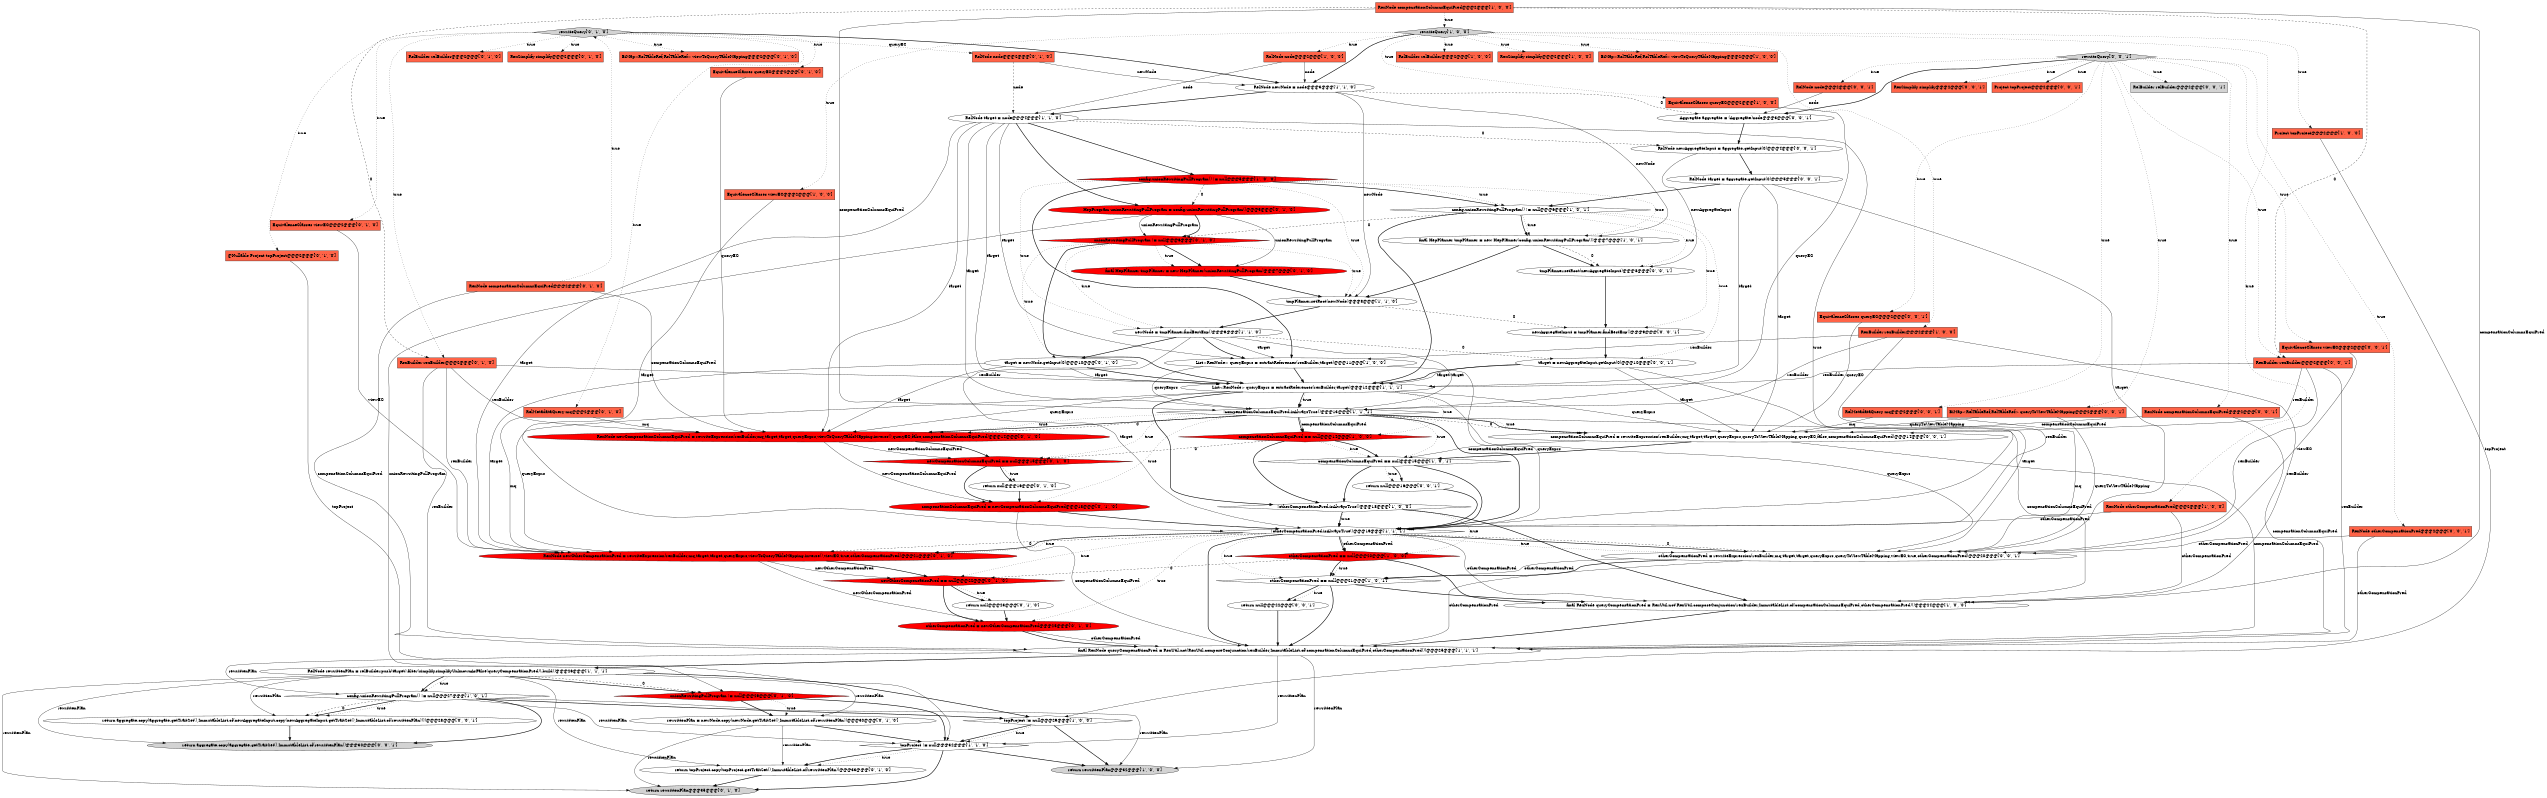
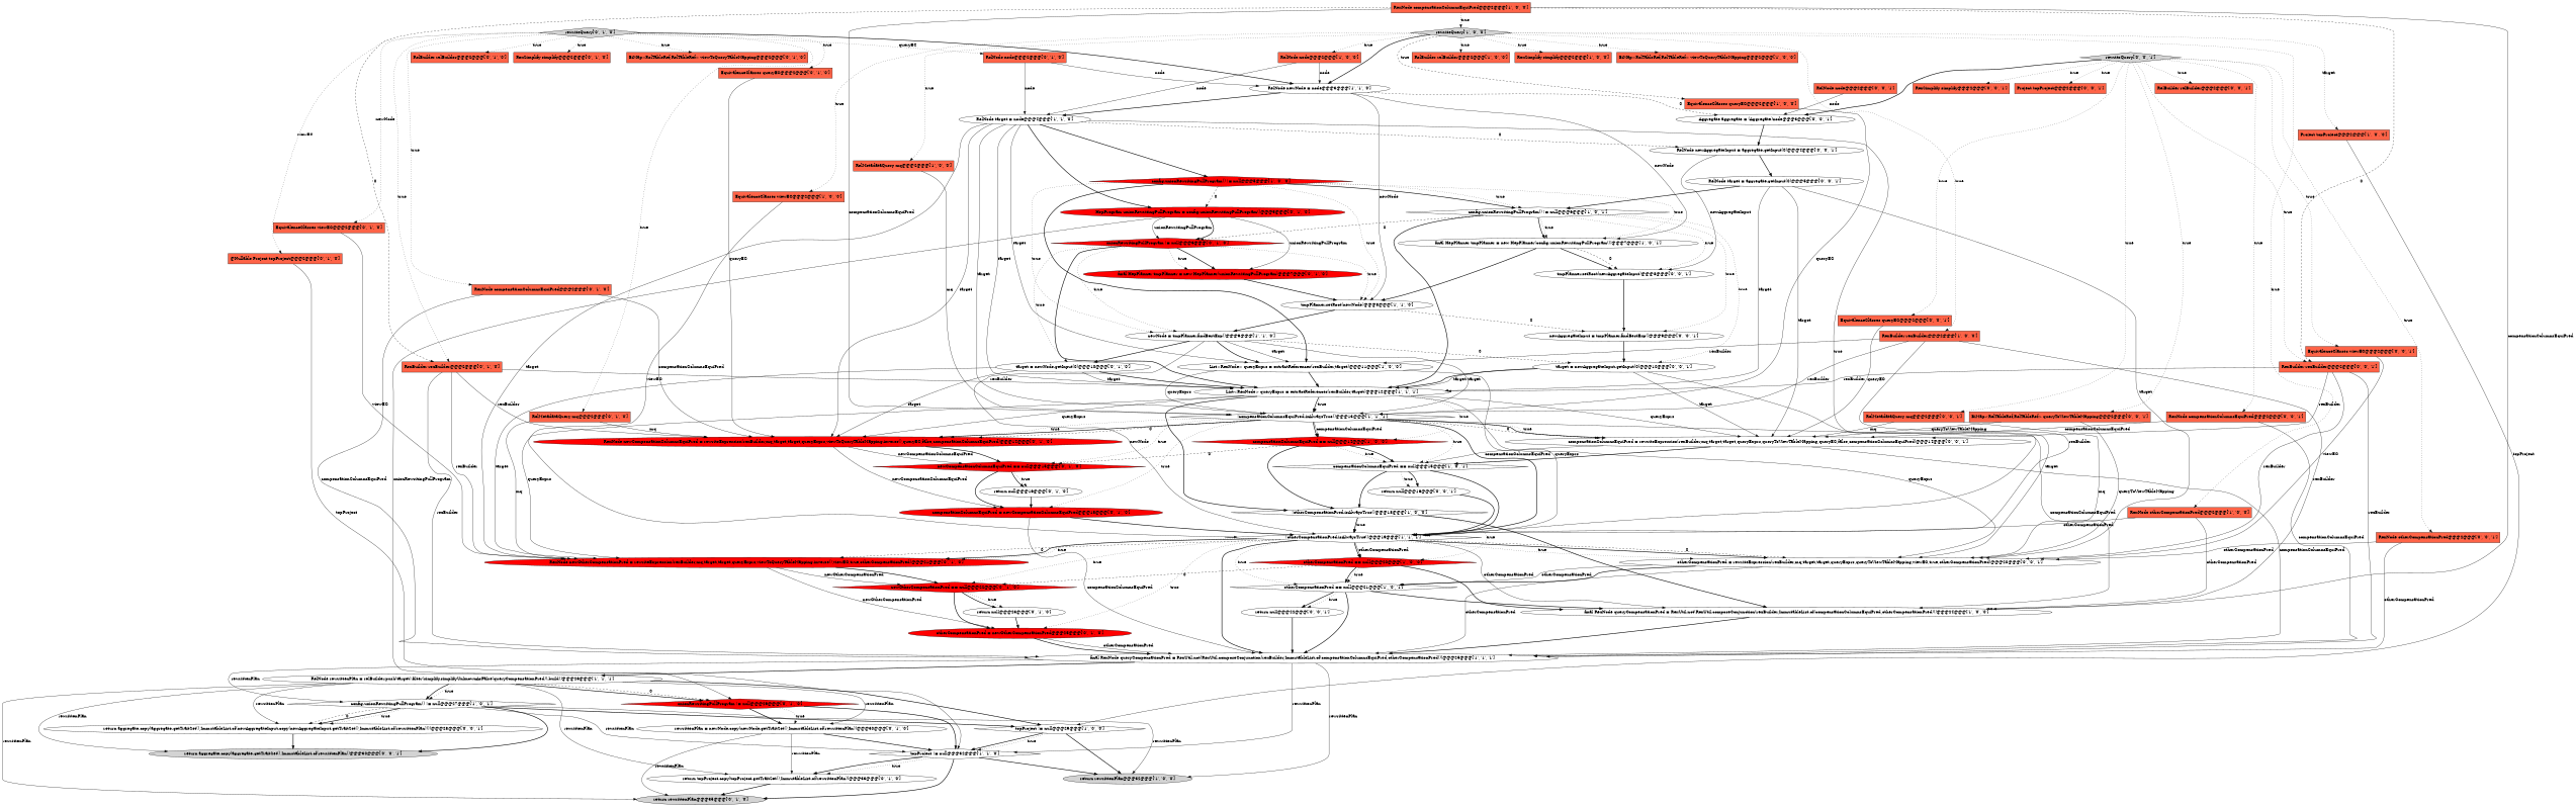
  digraph {
    node [fillcolor=white shape=ellipse style=filled]
    edge [style=solid]
    n1 [fillcolor=tomato label="BiMap<RelTableRef,RelTableRef> viewToQueryTableMapping@@@2@@@['0', '1', '0']" shape=box]
    n2 [fillcolor=tomato label="EquivalenceClasses queryEC@@@2@@@['0', '1', '0']" shape=box]
    n3 [fillcolor=red label="RexNode newCompensationColumnsEquiPred = rewriteExpression(rexBuilder,mq,target,target,queryExprs,viewToQueryTableMapping.inverse(),queryEC,false,compensationColumnsEquiPred)@@@14@@@['0', '1', '0']"]
    n4 [fillcolor=red label="compensationColumnsEquiPred = newCompensationColumnsEquiPred@@@18@@@['0', '1', '0']"]
    n5 [fillcolor=red label="newCompensationColumnsEquiPred == null@@@15@@@['0', '1', '0']" shape=diamond]
    n6 [fillcolor=tomato label="Project topProject@@@2@@@['0', '0', '1']" shape=box]
    n7 [fillcolor=red label="config.unionRewritingPullProgram() != null@@@5@@@['1', '0', '0']" shape=diamond]
    n8 [label="config.unionRewritingPullProgram() != null@@@6@@@['1', '0', '1']" shape=diamond]
    n9 [label="final HepPlanner tmpPlanner = new HepPlanner(config.unionRewritingPullProgram())@@@7@@@['1', '0', '1']"]
    n10 [label="newNode = tmpPlanner.findBestExp()@@@9@@@['1', '1', '0']"]
    n11 [label="List<RexNode> queryExprs = extractReferences(rexBuilder,target)@@@11@@@['1', '0', '0']"]
    n12 [fillcolor=red label="HepProgram unionRewritingPullProgram = config.unionRewritingPullProgram()@@@5@@@['0', '1', '0']"]
    n13 [label="tmpPlanner.setRoot(newNode)@@@8@@@['1', '1', '0']"]
    n14 [label="List<RexNode> queryExprs = extractReferences(rexBuilder,target)@@@12@@@['1', '1', '1']"]
    n15 [label="target = newAggregateInput.getInput(0)@@@10@@@['0', '0', '1']"]
    n16 [label="tmpPlanner.setRoot(newAggregateInput)@@@8@@@['0', '0', '1']"]
    n17 [label="newAggregateInput = tmpPlanner.findBestExp()@@@9@@@['0', '0', '1']"]
    n18 [fillcolor=red label="unionRewritingPullProgram != null@@@6@@@['0', '1', '0']" shape=diamond]
    n19 [label="!compensationColumnsEquiPred.isAlwaysTrue()@@@13@@@['1', '1', '1']" shape=diamond]
    n20 [label="!otherCompensationPred.isAlwaysTrue()@@@19@@@['1', '1', '1']" shape=diamond]
    n21 [label="target = newNode.getInput(0)@@@10@@@['0', '1', '0']"]
    n22 [fillcolor=red label="unionRewritingPullProgram != null@@@29@@@['0', '1', '0']" shape=diamond]
    n23 [fillcolor=red label="final HepPlanner tmpPlanner = new HepPlanner(unionRewritingPullProgram)@@@7@@@['0', '1', '0']"]
    n24 [fillcolor=tomato label="RexBuilder rexBuilder@@@2@@@['0', '1', '0']" shape=box]
    n25 [label="final RexNode queryCompensationPred = RexUtil.not(RexUtil.composeConjunction(rexBuilder,ImmutableList.of(compensationColumnsEquiPred,otherCompensationPred)))@@@25@@@['1', '1', '1']"]
    n26 [fillcolor=red label="RexNode newOtherCompensationPred = rewriteExpression(rexBuilder,mq,target,target,queryExprs,viewToQueryTableMapping.inverse(),viewEC,true,otherCompensationPred)@@@21@@@['0', '1', '0']"]
    n27 [label="config.unionRewritingPullProgram() != null@@@27@@@['1', '0', '1']" shape=diamond]
    n28 [label="topProject != null@@@32@@@['1', '1', '0']" shape=diamond]
    n29 [label="RelNode rewrittenPlan = relBuilder.push(target).filter(simplify.simplifyUnknownAsFalse(queryCompensationPred)).build()@@@26@@@['1', '1', '1']"]
    n30 [fillcolor=lightgray label="return rewrittenPlan@@@32@@@['1', '0', '0']"]
    n31 [fillcolor=red label="otherCompensationPred = newOtherCompensationPred@@@25@@@['0', '1', '0']"]
    n32 [fillcolor=red label="newOtherCompensationPred == null@@@22@@@['0', '1', '0']" shape=diamond]
    n33 [label="!otherCompensationPred.isAlwaysTrue()@@@18@@@['1', '0', '0']" shape=diamond]
    n34 [label="compensationColumnsEquiPred = rewriteExpression(rexBuilder,mq,target,target,queryExprs,queryToViewTableMapping,queryEC,false,compensationColumnsEquiPred)@@@14@@@['0', '0', '1']"]
    n35 [label="otherCompensationPred = rewriteExpression(rexBuilder,mq,target,target,queryExprs,queryToViewTableMapping,viewEC,true,otherCompensationPred)@@@20@@@['0', '0', '1']"]
    n36 [fillcolor=red label="compensationColumnsEquiPred == null@@@14@@@['1', '0', '0']" shape=diamond]
    n37 [fillcolor=lightgray label="return aggregate.copy(aggregate.getTraitSet(),ImmutableList.of(rewrittenPlan))@@@30@@@['0', '0', '1']"]
    n38 [label="return aggregate.copy(aggregate.getTraitSet(),ImmutableList.of(newAggregateInput.copy(newAggregateInput.getTraitSet(),ImmutableList.of(rewrittenPlan))))@@@28@@@['0', '0', '1']"]
    n39 [label="topProject != null@@@29@@@['1', '0', '0']" shape=diamond]
    n40 [fillcolor=lightgray label="return rewrittenPlan@@@35@@@['0', '1', '0']"]
    n41 [label="return topProject.copy(topProject.getTraitSet(),ImmutableList.of(rewrittenPlan))@@@33@@@['0', '1', '0']"]
    n42 [label="rewrittenPlan = newNode.copy(newNode.getTraitSet(),ImmutableList.of(rewrittenPlan))@@@30@@@['0', '1', '0']"]
    n43 [fillcolor=tomato label="EquivalenceClasses queryEC@@@2@@@['1', '0', '0']" shape=box]
    n44 [label="final RexNode queryCompensationPred = RexUtil.not(RexUtil.composeConjunction(rexBuilder,ImmutableList.of(compensationColumnsEquiPred,otherCompensationPred)))@@@24@@@['1', '0', '0']"]
    n45 [label="compensationColumnsEquiPred == null@@@15@@@['1', '0', '1']" shape=diamond]
    n46 [label="return null@@@16@@@['0', '0', '1']"]
    n47 [fillcolor=red label="otherCompensationPred == null@@@20@@@['1', '0', '0']" shape=diamond]
    n48 [label="otherCompensationPred == null@@@21@@@['1', '0', '1']" shape=diamond]
    n49 [fillcolor=tomato label="BiMap<RelTableRef,RelTableRef> viewToQueryTableMapping@@@2@@@['1', '0', '0']" shape=box]
    n50 [label="Aggregate aggregate = (Aggregate)node@@@3@@@['0', '0', '1']"]
    n51 [label="RelNode newAggregateInput = aggregate.getInput(0)@@@4@@@['0', '0', '1']"]
    n52 [label="RelNode target = aggregate.getInput(0)@@@5@@@['0', '0', '1']"]
    n53 [label="return null@@@23@@@['0', '1', '0']"]
    n54 [fillcolor=tomato label="RexNode otherCompensationPred@@@2@@@['1', '0', '0']" shape=box]
    n55 [fillcolor=tomato label="EquivalenceClasses queryEC@@@2@@@['0', '0', '1']" shape=box]
    n56 [label="return null@@@22@@@['0', '0', '1']"]
    n57 [label="return null@@@16@@@['0', '1', '0']"]
    n58 [fillcolor=tomato label="RexNode compensationColumnsEquiPred@@@2@@@['0', '0', '1']" shape=box]
    n59 [label="RelNode newNode = node@@@3@@@['1', '1', '0']"]
    n60 [label="RelNode target = node@@@4@@@['1', '1', '0']"]
    n61 [fillcolor=tomato label="RelBuilder relBuilder@@@2@@@['0', '1', '0']" shape=box]
    n62 [fillcolor=tomato label="RexBuilder rexBuilder@@@2@@@['1', '0', '0']" shape=box]
    n63 [fillcolor=tomato label="RelNode node@@@2@@@['0', '1', '0']" shape=box]
    n64 [fillcolor=tomato label="RelBuilder relBuilder@@@2@@@['1', '0', '0']" shape=box]
    n65 [fillcolor=lightgray label="rewriteQuery['0', '0', '1']" shape=diamond]
    n66 [fillcolor=tomato label="RelNode node@@@2@@@['0', '0', '1']" shape=box]
    n67 [fillcolor=tomato label="EquivalenceClasses viewEC@@@2@@@['0', '0', '1']" shape=box]
-   n68 [fillcolor=lightgray label="RelBuilder relBuilder@@@2@@@['0', '0', '1']" shape=box]
+   n68 [fillcolor=tomato label="RelBuilder relBuilder@@@2@@@['0', '0', '1']" shape=box]
    n69 [fillcolor=tomato label="RexBuilder rexBuilder@@@2@@@['0', '0', '1']" shape=box]
    n70 [fillcolor=tomato label="RexSimplify simplify@@@2@@@['0', '0', '1']" shape=box]
    n71 [fillcolor=tomato label="RexNode otherCompensationPred@@@2@@@['0', '0', '1']" shape=box]
    n72 [fillcolor=tomato label="BiMap<RelTableRef,RelTableRef> queryToViewTableMapping@@@2@@@['0', '0', '1']" shape=box]
    n73 [fillcolor=tomato label="RelMetadataQuery mq@@@2@@@['0', '0', '1']" shape=box]
    n74 [fillcolor=tomato label="Project topProject@@@2@@@['1', '0', '0']" shape=box]
    n75 [fillcolor=tomato label="@Nullable Project topProject@@@2@@@['0', '1', '0']" shape=box]
    n76 [fillcolor=lightgray label="rewriteQuery['1', '0', '0']" shape=diamond]
    n77 [fillcolor=tomato label="RexSimplify simplify@@@2@@@['1', '0', '0']" shape=box]
    n78 [fillcolor=tomato label="RelNode node@@@2@@@['1', '0', '0']" shape=box]
+   n79 [fillcolor=tomato label="RelMetadataQuery mq@@@2@@@['1', '0', '0']" shape=box]
    n80 [fillcolor=tomato label="EquivalenceClasses viewEC@@@2@@@['1', '0', '0']" shape=box]
    n81 [fillcolor=tomato label="RexNode compensationColumnsEquiPred@@@2@@@['1', '0', '0']" shape=box]
    n82 [fillcolor=tomato label="RexNode compensationColumnsEquiPred@@@2@@@['0', '1', '0']" shape=box]
    n83 [fillcolor=tomato label="RexSimplify simplify@@@2@@@['0', '1', '0']" shape=box]
    n84 [fillcolor=lightgray label="rewriteQuery['0', '1', '0']" shape=diamond]
    n85 [fillcolor=tomato label="EquivalenceClasses viewEC@@@2@@@['0', '1', '0']" shape=box]
    n86 [fillcolor=tomato label="RelMetadataQuery mq@@@2@@@['0', '1', '0']" shape=box]
    n2 -> n3 [label=queryEC]
    n3 -> n4 [label=newCompensationColumnsEquiPred]
    n3 -> n5 [label=newCompensationColumnsEquiPred]
    n3 -> n5 [style=bold]
    n4 -> n20 [style=bold]
    n4 -> n25 [label=compensationColumnsEquiPred]
    n5 -> n4 [style=bold]
    n5 -> n57 [label=true style=dotted]
    n5 -> n57 [style=bold]
    n7 -> n8 [style=bold]
    n7 -> n8 [label=true style=dotted]
    n7 -> n9 [label=true style=dotted]
    n7 -> n10 [label=true style=dotted]
    n7 -> n11 [style=bold]
    n7 -> n12 [label=0 style=dashed]
    n7 -> n13 [label=true style=dotted]
    n8 -> n9 [label=true style=dotted]
    n8 -> n9 [style=bold]
    n8 -> n14 [style=bold]
    n8 -> n15 [label=true style=dotted]
    n8 -> n16 [label=true style=dotted]
    n8 -> n17 [label=true style=dotted]
    n8 -> n18 [label=0 style=dashed]
    n9 -> n13 [style=bold]
    n9 -> n16 [style=bold]
    n9 -> n16 [label=0 style=dashed]
    n10 -> n11 [label=target]
    n10 -> n11 [style=bold]
    n10 -> n15 [label=0 style=dashed]
    n10 -> n19 [label=target]
-   n10 -> n20 [label=target]
+   n10 -> n20 [label=newNode]
    n10 -> n21 [style=bold]
    n11 -> n14 [style=bold]
    n11 -> n19 [label=queryExprs]
    n11 -> n20 [label=queryExprs]
    n12 -> n18 [label=unionRewritingPullProgram]
    n12 -> n18 [style=bold]
    n12 -> n22 [label=unionRewritingPullProgram]
    n12 -> n23 [label=unionRewritingPullProgram]
    n13 -> n10 [style=bold]
    n13 -> n17 [label=0 style=dashed]
    n14 -> n3 [label=queryExprs]
    n14 -> n19 [label=true style=dotted]
    n14 -> n19 [style=bold]
    n14 -> n26 [label=queryExprs]
    n14 -> n33 [style=bold]
    n14 -> n34 [label=queryExprs]
    n14 -> n35 [label=queryExprs]
    n14 -> n36 [label=true style=dotted]
    n15 -> n14 [label=target]
    n15 -> n14 [style=bold]
    n15 -> n34 [label=target]
    n15 -> n35 [label=target]
    n16 -> n17 [style=bold]
    n17 -> n15 [style=bold]
    n18 -> n10 [label=true style=dotted]
    n18 -> n13 [label=true style=dotted]
    n18 -> n14 [style=bold]
    n18 -> n21 [label=true style=dotted]
    n18 -> n23 [style=bold]
    n18 -> n23 [label=true style=dotted]
    n19 -> n3 [style=bold]
    n19 -> n3 [label=0 style=dashed]
    n19 -> n3 [label=true style=dotted]
    n19 -> n4 [label=true style=dotted]
    n19 -> n5 [label=true style=dotted]
    n19 -> n20 [style=bold]
    n19 -> n34 [label=true style=dotted]
    n19 -> n34 [label=0 style=dashed]
    n19 -> n34 [style=bold]
    n19 -> n36 [style=bold]
    n19 -> n36 [label=compensationColumnsEquiPred]
    n19 -> n44 [label=compensationColumnsEquiPred]
    n19 -> n45 [label=true style=dotted]
    n20 -> n25 [style=bold]
    n20 -> n26 [label=true style=dotted]
    n20 -> n26 [label=0 style=dashed]
    n20 -> n26 [style=bold]
    n20 -> n31 [label=true style=dotted]
    n20 -> n32 [label=true style=dotted]
    n20 -> n35 [label=true style=dotted]
    n20 -> n35 [style=bold]
    n20 -> n35 [label=0 style=dashed]
    n20 -> n44 [label=otherCompensationPred]
    n20 -> n47 [label=otherCompensationPred]
    n20 -> n47 [style=bold]
    n20 -> n48 [label=true style=dotted]
    n21 -> n3 [label=target]
    n21 -> n14 [label=target]
    n21 -> n14 [style=bold]
    n21 -> n26 [label=target]
    n22 -> n28 [style=bold]
    n22 -> n42 [label=true style=dotted]
    n22 -> n42 [style=bold]
    n23 -> n13 [style=bold]
    n24 -> n3 [label=rexBuilder]
    n24 -> n14 [label=rexBuilder]
    n24 -> n25 [label=rexBuilder]
    n24 -> n26 [label=rexBuilder]
    n25 -> n27 [label=rewrittenPlan]
    n25 -> n28 [label=rewrittenPlan]
    n25 -> n29 [style=bold]
    n25 -> n30 [label=rewrittenPlan]
    n26 -> n31 [label=newOtherCompensationPred]
    n26 -> n32 [style=bold]
    n26 -> n32 [label=newOtherCompensationPred]
    n27 -> n28 [label=rewrittenPlan]
    n27 -> n30 [label=rewrittenPlan]
    n27 -> n37 [style=bold]
    n27 -> n38 [style=bold]
    n27 -> n38 [label=true style=dotted]
    n27 -> n38 [label=0 style=dashed]
    n27 -> n39 [style=bold]
    n28 -> n30 [style=bold]
    n28 -> n40 [style=bold]
    n28 -> n41 [label=true style=dotted]
    n28 -> n41 [style=bold]
    n29 -> n22 [style=bold]
    n29 -> n22 [label=0 style=dashed]
    n29 -> n27 [label=true style=dotted]
    n29 -> n27 [style=bold]
    n29 -> n37 [label=rewrittenPlan]
    n29 -> n38 [label=rewrittenPlan]
    n29 -> n39 [style=bold]
    n29 -> n40 [label=rewrittenPlan]
    n29 -> n41 [label=rewrittenPlan]
    n29 -> n42 [label=rewrittenPlan]
    n31 -> n25 [label=otherCompensationPred]
    n31 -> n25 [style=bold]
    n32 -> n31 [style=bold]
    n32 -> n53 [label=true style=dotted]
    n32 -> n53 [style=bold]
    n33 -> n20 [style=bold]
    n33 -> n20 [label=true style=dotted]
    n33 -> n44 [style=bold]
    n33 -> n47 [label=true style=dotted]
    n34 -> n25 [label=compensationColumnsEquiPred]
    n34 -> n45 [style=bold]
    n34 -> n45 [label=compensationColumnsEquiPred]
    n35 -> n25 [label=otherCompensationPred]
    n35 -> n48 [label=otherCompensationPred]
    n35 -> n48 [style=bold]
    n36 -> n5 [label=0 style=dashed]
    n36 -> n33 [style=bold]
    n36 -> n45 [label=true style=dotted]
    n36 -> n45 [style=bold]
    n38 -> n37 [style=bold]
    n39 -> n28 [style=bold]
    n39 -> n28 [label=true style=dotted]
    n39 -> n30 [style=bold]
    n41 -> n40 [style=bold]
    n42 -> n28 [style=bold]
    n42 -> n40 [label=rewrittenPlan]
    n42 -> n41 [label=rewrittenPlan]
    n43 -> n19 [label=queryEC]
    n44 -> n25 [style=bold]
    n45 -> n20 [style=bold]
    n45 -> n33 [style=bold]
    n45 -> n46 [style=bold]
    n45 -> n46 [label=true style=dotted]
    n46 -> n20 [style=bold]
    n47 -> n32 [label=0 style=dashed]
    n47 -> n44 [style=bold]
    n47 -> n48 [label=true style=dotted]
    n47 -> n48 [style=bold]
    n48 -> n25 [style=bold]
    n48 -> n44 [style=bold]
    n48 -> n56 [style=bold]
    n48 -> n56 [label=true style=dotted]
    n50 -> n51 [style=bold]
    n51 -> n16 [label=newAggregateInput]
    n51 -> n52 [style=bold]
    n52 -> n8 [style=bold]
    n52 -> n14 [label=target]
    n52 -> n34 [label=target]
    n52 -> n35 [label=target]
    n53 -> n31 [style=bold]
    n54 -> n20 [label=otherCompensationPred]
    n54 -> n44 [label=otherCompensationPred]
    n55 -> n34 [label=queryEC]
    n56 -> n25 [style=bold]
    n57 -> n4 [style=bold]
    n58 -> n25 [label=compensationColumnsEquiPred]
    n58 -> n34 [label=compensationColumnsEquiPred]
    n59 -> n9 [label=newNode]
    n59 -> n13 [label=newNode]
    n59 -> n50 [label=0 style=dashed]
    n59 -> n60 [style=bold]
    n60 -> n3 [label=target]
    n60 -> n7 [style=bold]
    n60 -> n11 [label=target]
    n60 -> n12 [style=bold]
    n60 -> n14 [label=target]
    n60 -> n19 [label=target]
    n60 -> n20 [label=true]
    n60 -> n26 [label=target]
    n60 -> n51 [label=0 style=dashed]
    n62 -> n11 [label=rexBuilder]
    n62 -> n19 [label=rexBuilder]
    n62 -> n20 [label=rexBuilder]
    n62 -> n44 [label=rexBuilder]
-   n63 -> n59 [label=newNode]
-   n63 -> n60 [label="node" style=dashed]
-   n65 -> n6 [label=true]
+   n63 -> n59 [label="node"]
+   n63 -> n60 [label="node"]
+   n65 -> n6 [label=true style=dotted]
    n65 -> n50 [style=bold]
    n65 -> n55 [label=true style=dotted]
    n65 -> n58 [label=true style=dotted]
-   n65 -> n66 [label=true style=dotted]
    n65 -> n67 [label=true style=dotted]
    n65 -> n68 [label=true style=dotted]
    n65 -> n69 [label=true style=dotted]
    n65 -> n70 [label=true style=dotted]
    n65 -> n71 [label=true style=dotted]
    n65 -> n72 [label=true style=dotted]
    n65 -> n73 [label=true style=dotted]
    n66 -> n50 [label="node"]
    n67 -> n35 [label=viewEC]
    n69 -> n14 [label=rexBuilder]
    n69 -> n25 [label=rexBuilder]
    n69 -> n34 [label=rexBuilder]
    n69 -> n35 [label=rexBuilder]
    n71 -> n25 [label=otherCompensationPred]
    n71 -> n35 [label=otherCompensationPred]
    n72 -> n34 [label=queryToViewTableMapping]
    n72 -> n35 [label=queryToViewTableMapping]
    n73 -> n34 [label=mq]
    n73 -> n35 [label=mq]
    n74 -> n39 [label=topProject]
    n75 -> n28 [label=topProject]
-   n76 -> n43 [label=true style=dotted]
+   n76 -> n43 [label=true style=dashed]
    n76 -> n49 [label=true style=dotted]
    n76 -> n54 [label=true style=dotted]
    n76 -> n59 [style=bold]
    n76 -> n62 [label=true style=dotted]
    n76 -> n64 [label=true style=dotted]
-   n76 -> n74 [label=true style=dotted]
+   n76 -> n74 [label=target style=dotted]
    n76 -> n77 [label=true style=dotted]
    n76 -> n78 [label=true style=dotted]
+   n76 -> n79 [label=true style=dotted]
    n76 -> n80 [label=true style=dotted]
    n78 -> n59 [label="node"]
    n78 -> n60 [label="node"]
-   n80 -> n20 [label=target]
+   n79 -> n19 [label=mq]
+   n80 -> n20 [label=viewEC]
    n81 -> n19 [label=compensationColumnsEquiPred]
    n81 -> n24 [label=0 style=dashed]
    n81 -> n44 [label=compensationColumnsEquiPred]
    n81 -> n69 [label=0 style=dashed]
    n81 -> n76 [label=true style=dotted]
    n82 -> n3 [label=compensationColumnsEquiPred]
    n82 -> n25 [label=compensationColumnsEquiPred]
    n84 -> n1 [label=true style=dotted]
    n84 -> n2 [label=true style=dotted]
    n84 -> n24 [label=true style=dotted]
    n84 -> n59 [style=bold]
    n84 -> n61 [label=true style=dotted]
    n84 -> n63 [label=queryEC style=dotted]
-   n84 -> n75 [label=true style=dotted]
-   n82 -> n84 [label=true style=dotted]
+   n84 -> n75 [label=viewEC style=dotted]
+   n84 -> n82 [label=true style=dotted]
    n84 -> n83 [label=true style=dotted]
-   n84 -> n85 [label=true style=dotted]
+   n84 -> n85 [label=newNode style=dotted]
    n84 -> n86 [label=true style=dotted]
    n85 -> n26 [label=viewEC]
    n86 -> n3 [label=mq]
    n86 -> n26 [label=mq]
  }
